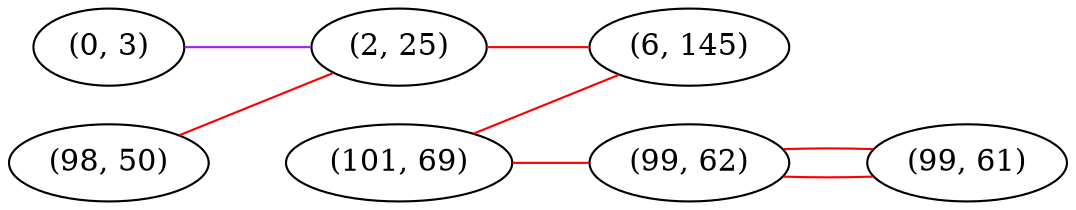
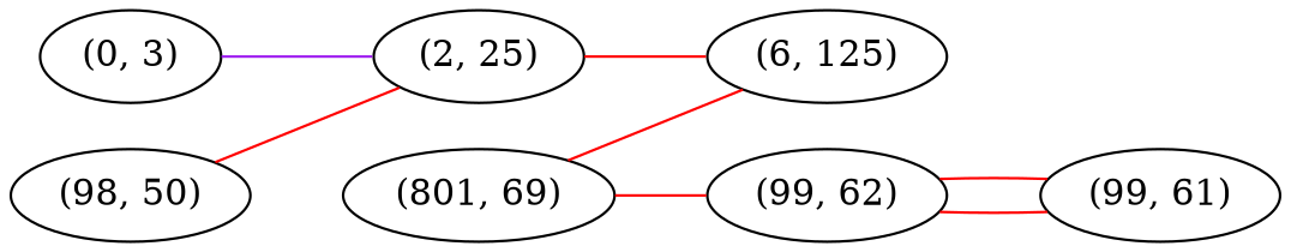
  graph {
    rankdir=LR
    edge [color=red weight=1]
    n1 [label="(0, 3)"]
    "(2, 25)"
-   "(6, 145)"
-   "(101, 69)"
+   "(6, 145)" [label="(6, 125)"]
+   "(101, 69)" [label="(801, 69)"]
    "(99, 62)"
    "(99, 61)"
    "(98, 50)"
    n1 -- "(2, 25)" [color=purple weight=4]
    "(2, 25)" -- "(6, 145)"
    "(101, 69)" -- "(6, 145)"
    "(101, 69)" -- "(99, 62)"
    "(99, 62)" -- "(99, 61)"
    "(99, 62)" -- "(99, 61)"
    "(98, 50)" -- "(2, 25)"
  }
